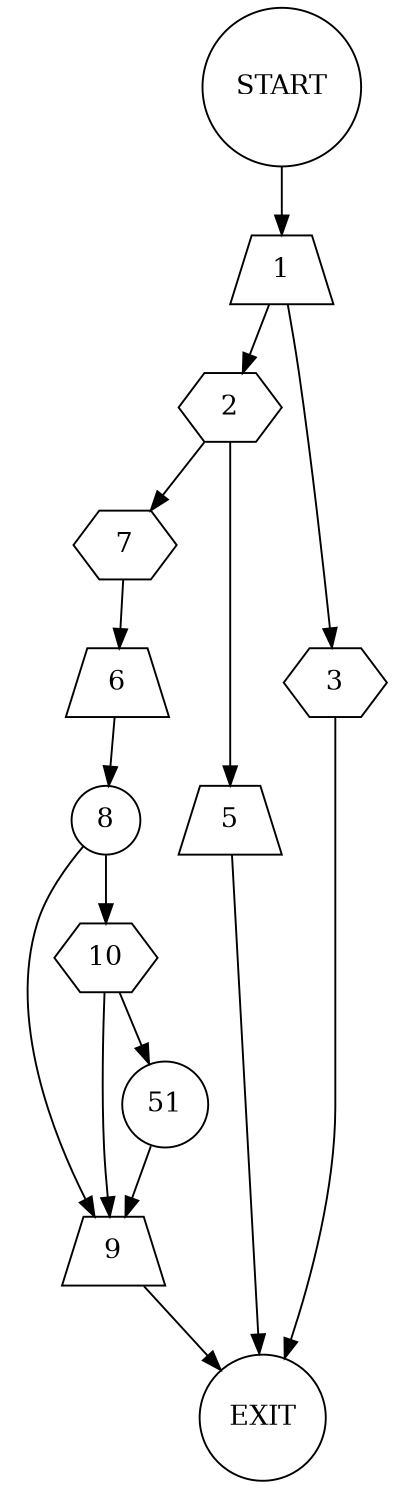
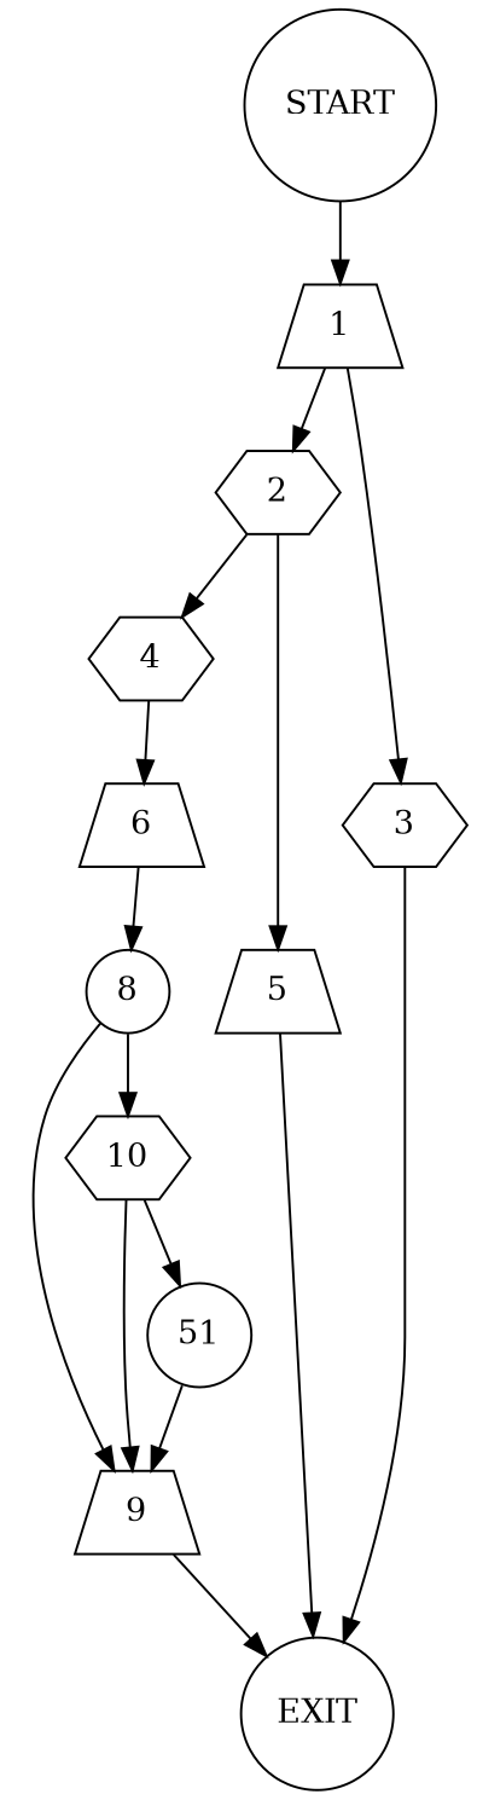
  digraph {
    node [shape=circle]
    n1 [label=START]
    1 [shape=trapezium]
    2 [shape=hexagon]
    3 [shape=hexagon]
    n5 [label=EXIT]
-   4 [shape=hexagon label=7]
+   4 [shape=hexagon]
    5 [shape=trapezium]
    6 [shape=trapezium]
    8
    9 [shape=trapezium]
    10 [shape=hexagon]
    n12 [label=51]
    n1 -> 1
    1 -> 2
    1 -> 3
    2 -> 4
    2 -> 5
    3 -> n5
    4 -> 6
    5 -> n5
    6 -> 8
    8 -> 9
    8 -> 10
    9 -> n5
    10 -> 9
    10 -> n12
    n12 -> 9
  }
